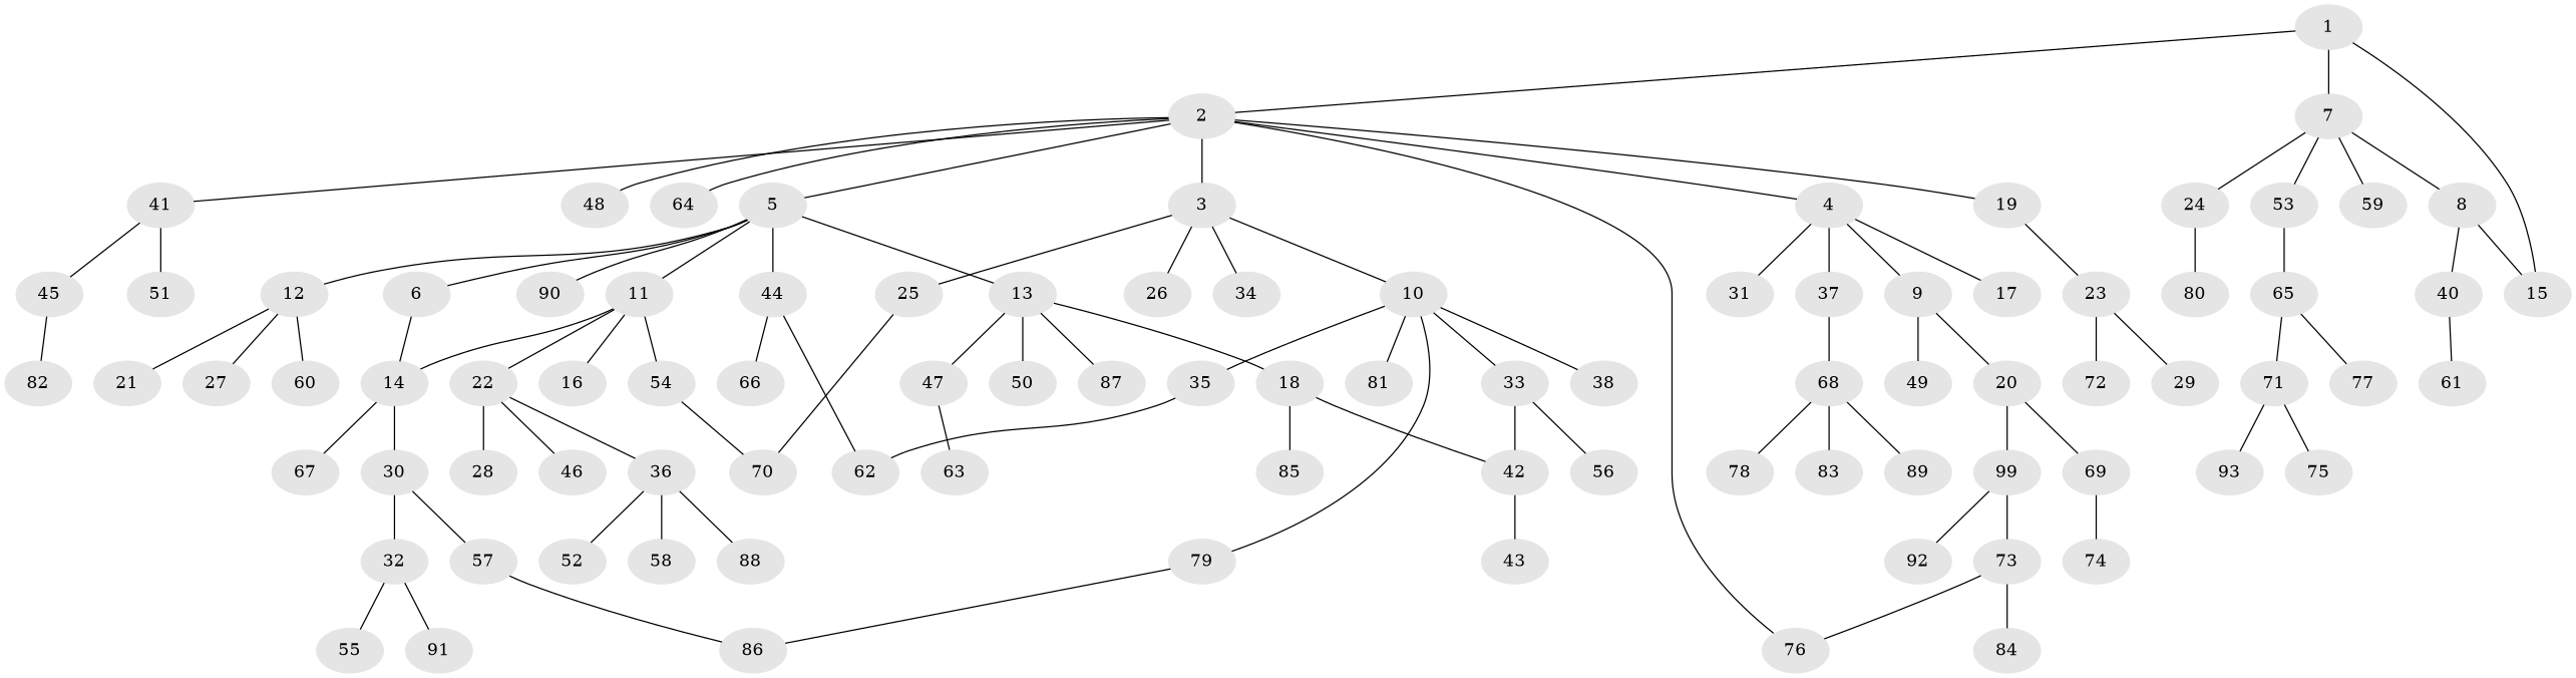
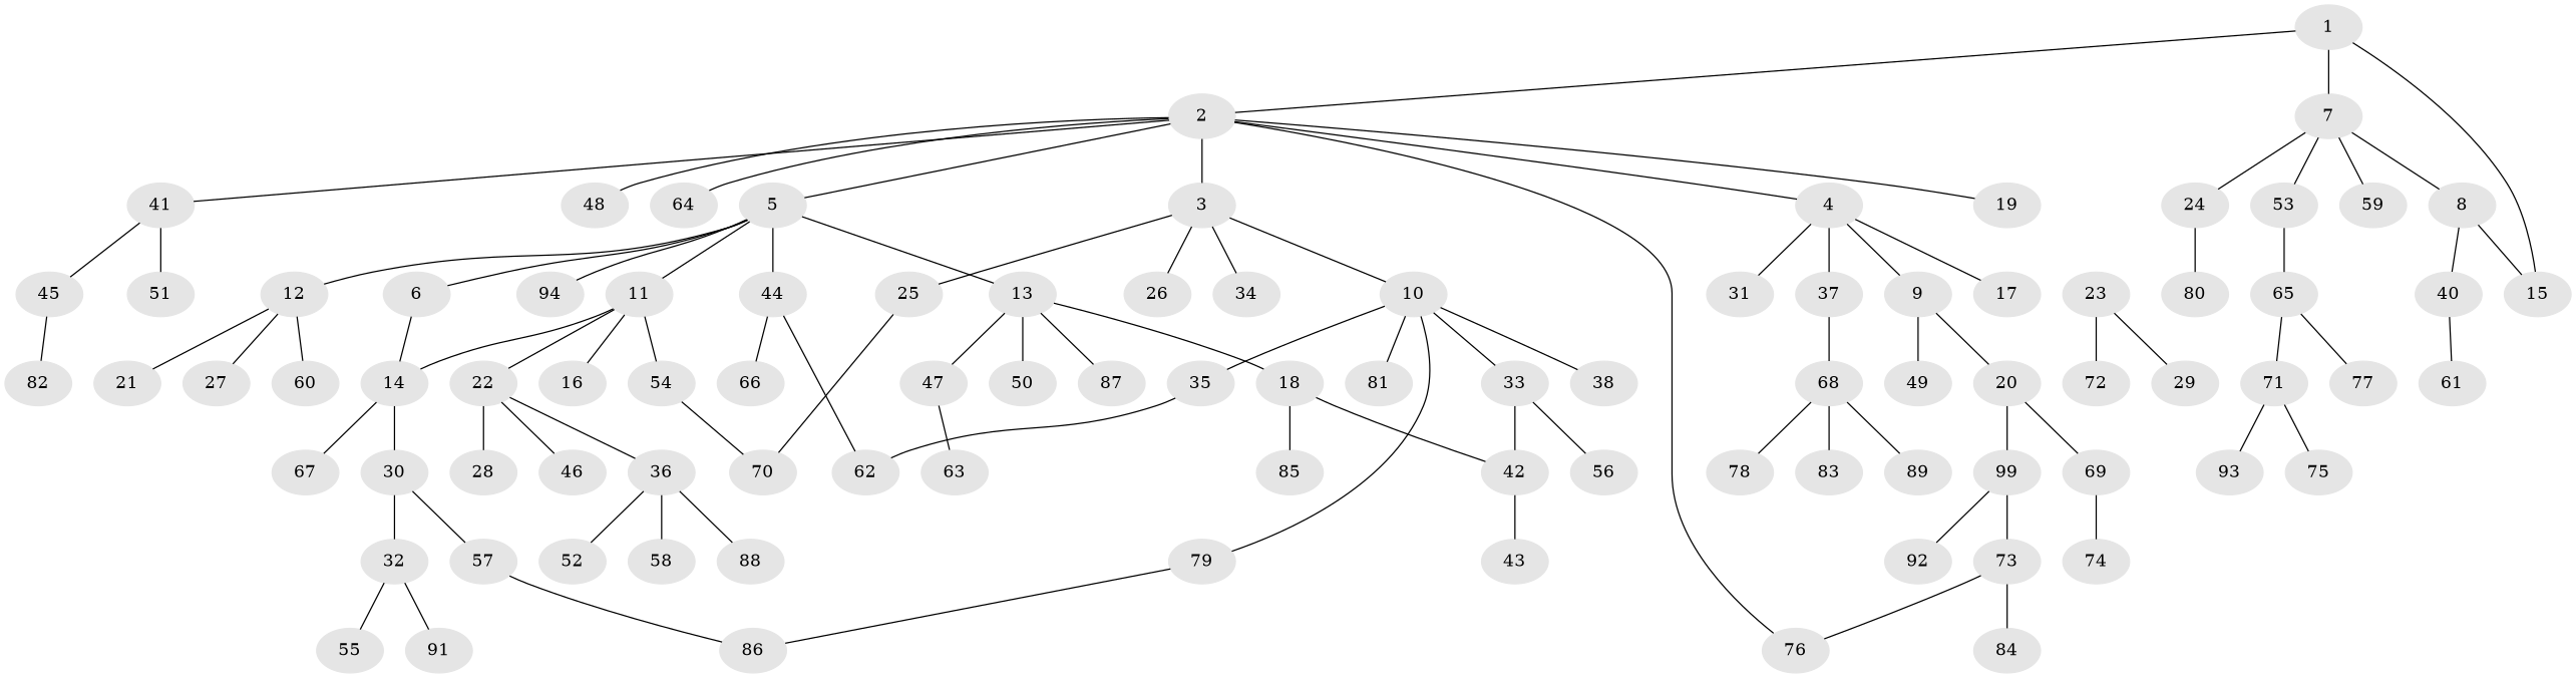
  graph {
    node [color=gray90 style=filled]
    1
    2
    7
    15
    3
    4
    5
    19
    41
    48
    64
    76
    8
    24
    53
    59
    10
    25
    26
    34
    9
    17
    31
    37
    6
    11
    12
    13
    44
-   90
+   90 [label=94]
    23
    45
    51
    33
    35
    38
    79
    81
    70
    20
    49
    68
    14
    16
    22
    54
    21
    27
    60
    18
    47
    50
    87
    62
    66
    30
    67
    40
    80
    65
    61
    n62 [label=99]
    69
    42
    56
    86
    28
    36
    46
    85
    63
    57
    32
    43
    29
    72
    73
    92
    74
    52
    58
    88
    55
    91
    78
    83
    89
    84
    82
    71
    77
    93
    75
    1 -- 2
    1 -- 7
    1 -- 15
    2 -- 3
    2 -- 4
    2 -- 5
    2 -- 19
    2 -- 41
    2 -- 48
    2 -- 64
    2 -- 76
    7 -- 8
    7 -- 24
    7 -- 53
    7 -- 59
    3 -- 10
    3 -- 25
    3 -- 26
    3 -- 34
    4 -- 9
    4 -- 17
    4 -- 31
    4 -- 37
    5 -- 6
    5 -- 11
    5 -- 12
    5 -- 13
    5 -- 44
    5 -- 90
-   19 -- 23
    41 -- 45
    41 -- 51
    8 -- 15
    8 -- 40
    24 -- 80
    53 -- 65
    10 -- 33
    10 -- 35
    10 -- 38
    10 -- 79
    10 -- 81
    25 -- 70
    9 -- 20
    9 -- 49
    37 -- 68
    6 -- 14
    11 -- 14
    11 -- 16
    11 -- 22
    11 -- 54
    12 -- 21
    12 -- 27
    12 -- 60
    13 -- 18
    13 -- 47
    13 -- 50
    13 -- 87
    44 -- 62
    44 -- 66
    23 -- 29
    23 -- 72
    45 -- 82
    33 -- 42
    33 -- 56
    35 -- 62
    79 -- 86
    20 -- n62
    20 -- 69
    68 -- 78
    68 -- 83
    68 -- 89
    14 -- 30
    14 -- 67
    22 -- 28
    22 -- 36
    22 -- 46
    54 -- 70
    18 -- 42
    18 -- 85
    47 -- 63
    30 -- 57
    30 -- 32
    40 -- 61
    65 -- 71
    65 -- 77
    n62 -- 73
    n62 -- 92
    69 -- 74
    42 -- 43
    36 -- 52
    36 -- 58
    36 -- 88
    57 -- 86
    32 -- 55
    32 -- 91
    73 -- 76
    73 -- 84
    71 -- 93
    71 -- 75
  }
